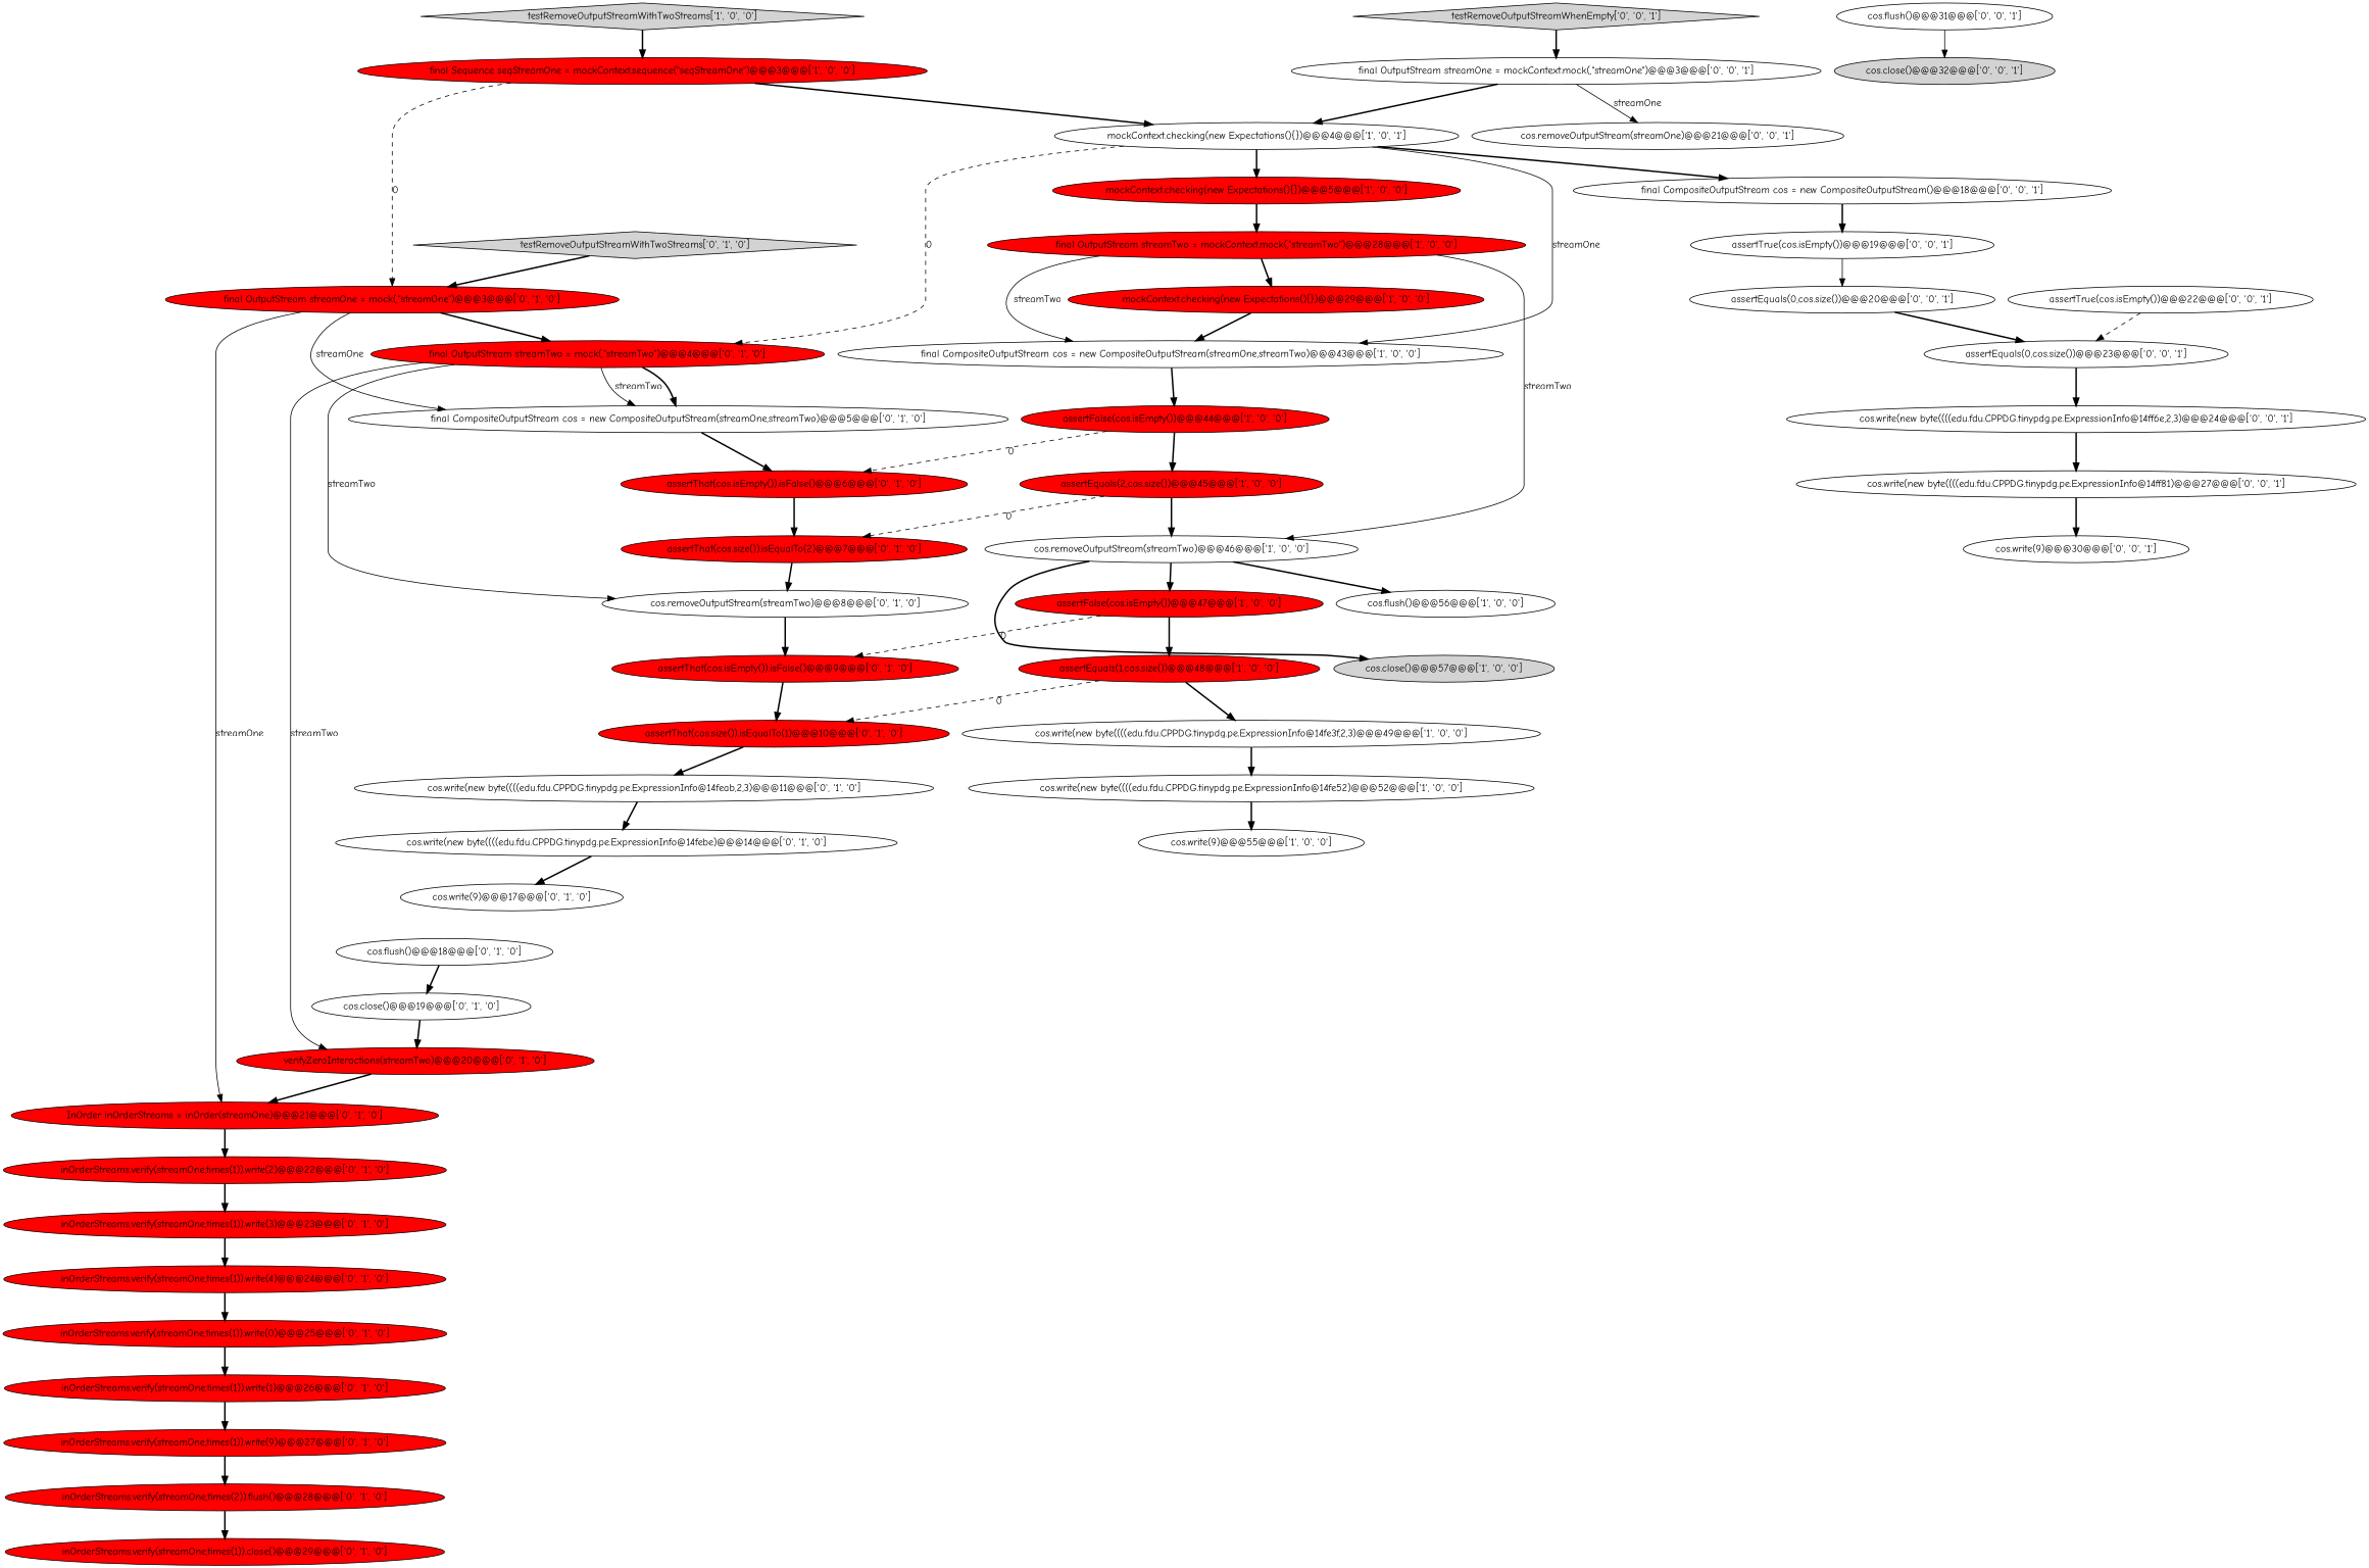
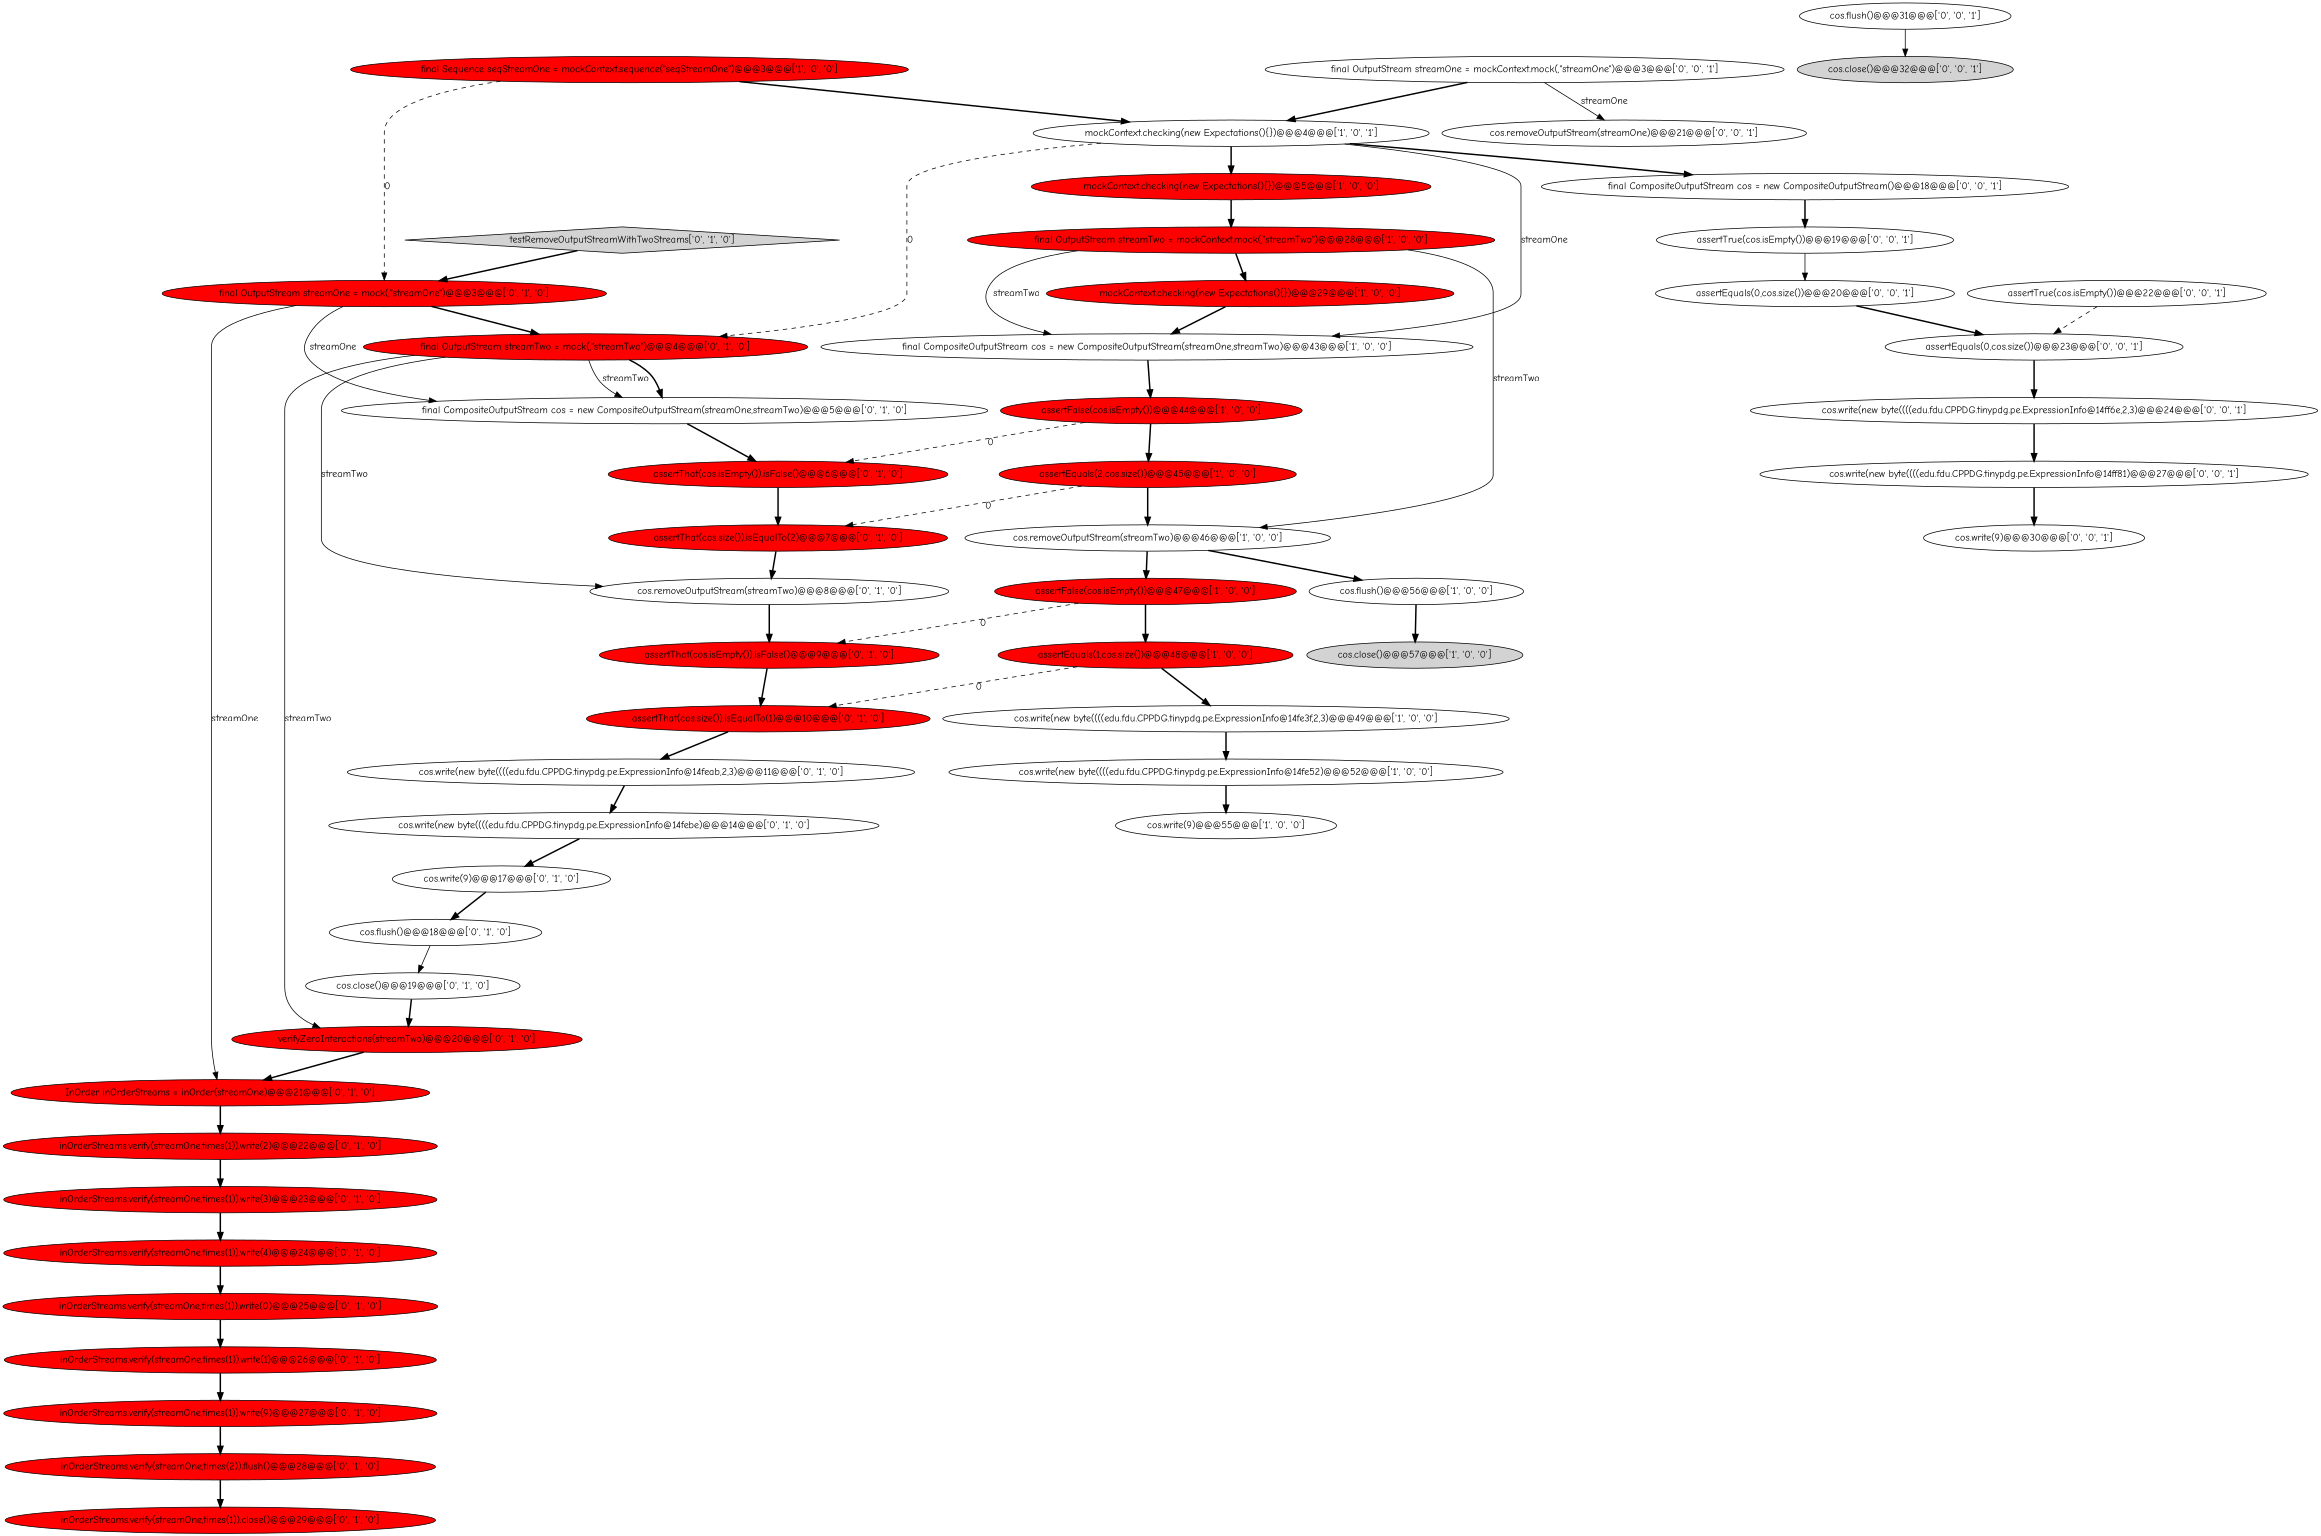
  digraph {
    fontname="Comic Neue"
    node [fillcolor=white fontname="Comic Neue" shape=ellipse style=filled]
    edge [fontname="Comic Neue" style=bold]
    n1 [fillcolor=red label="final Sequence seqStreamOne = mockContext.sequence(\"seqStreamOne\")@@@3@@@['1', '0', '0']"]
    n2 [label="mockContext.checking(new Expectations(){})@@@4@@@['1', '0', '1']"]
    n3 [fillcolor=red label="final OutputStream streamOne = mock(,\"streamOne\")@@@3@@@['0', '1', '0']"]
    n4 [label="final CompositeOutputStream cos = new CompositeOutputStream(streamOne,streamTwo)@@@43@@@['1', '0', '0']"]
    n5 [label="final CompositeOutputStream cos = new CompositeOutputStream()@@@18@@@['0', '0', '1']"]
    n6 [fillcolor=red label="mockContext.checking(new Expectations(){})@@@5@@@['1', '0', '0']"]
    n7 [fillcolor=red label="final OutputStream streamTwo = mock(,\"streamTwo\")@@@4@@@['0', '1', '0']"]
    n8 [fillcolor=red label="InOrder inOrderStreams = inOrder(streamOne)@@@21@@@['0', '1', '0']"]
    n9 [label="final CompositeOutputStream cos = new CompositeOutputStream(streamOne,streamTwo)@@@5@@@['0', '1', '0']"]
    n10 [label="assertEquals(0,cos.size())@@@20@@@['0', '0', '1']"]
    n11 [label="assertEquals(0,cos.size())@@@23@@@['0', '0', '1']"]
    n12 [label="cos.removeOutputStream(streamOne)@@@21@@@['0', '0', '1']"]
    n13 [label="cos.removeOutputStream(streamTwo)@@@46@@@['1', '0', '0']"]
    n14 [fillcolor=red label="assertFalse(cos.isEmpty())@@@47@@@['1', '0', '0']"]
    n15 [label="cos.flush()@@@56@@@['1', '0', '0']"]
    n16 [fillcolor=red label="assertThat(cos.isEmpty()).isFalse()@@@9@@@['0', '1', '0']"]
    n17 [fillcolor=red label="assertEquals(1,cos.size())@@@48@@@['1', '0', '0']"]
    n18 [fillcolor=lightgray label="testRemoveOutputStreamWithTwoStreams['0', '1', '0']" shape=diamond]
    n19 [label="final OutputStream streamOne = mockContext.mock(,\"streamOne\")@@@3@@@['0', '0', '1']"]
    n20 [fillcolor=red label="assertFalse(cos.isEmpty())@@@44@@@['1', '0', '0']"]
    n21 [label="assertTrue(cos.isEmpty())@@@19@@@['0', '0', '1']"]
    n22 [fillcolor=red label="final OutputStream streamTwo = mockContext.mock(,\"streamTwo\")@@@28@@@['1', '0', '0']"]
    n23 [label="cos.removeOutputStream(streamTwo)@@@8@@@['0', '1', '0']"]
    n24 [fillcolor=red label="verifyZeroInteractions(streamTwo)@@@20@@@['0', '1', '0']"]
    n25 [label="assertTrue(cos.isEmpty())@@@22@@@['0', '0', '1']"]
    n26 [label="cos.write(new byte((((edu.fdu.CPPDG.tinypdg.pe.ExpressionInfo@14ff81)@@@27@@@['0', '0', '1']"]
    n27 [label="cos.write(9)@@@30@@@['0', '0', '1']"]
-   n28 [fillcolor=lightgray label="testRemoveOutputStreamWithTwoStreams['1', '0', '0']" shape=diamond]
    n29 [fillcolor=red label="assertThat(cos.size()).isEqualTo(1)@@@10@@@['0', '1', '0']"]
    n30 [label="cos.close()@@@19@@@['0', '1', '0']"]
    n31 [label="cos.flush()@@@18@@@['0', '1', '0']"]
    n32 [label="cos.write(new byte((((edu.fdu.CPPDG.tinypdg.pe.ExpressionInfo@14febe)@@@14@@@['0', '1', '0']"]
    n33 [label="cos.write(9)@@@17@@@['0', '1', '0']"]
    n34 [fillcolor=red label="assertEquals(2,cos.size())@@@45@@@['1', '0', '0']"]
    n35 [fillcolor=red label="assertThat(cos.isEmpty()).isFalse()@@@6@@@['0', '1', '0']"]
    n36 [label="cos.write(new byte((((edu.fdu.CPPDG.tinypdg.pe.ExpressionInfo@14ff6e,2,3)@@@24@@@['0', '0', '1']"]
    n37 [label="cos.write(new byte((((edu.fdu.CPPDG.tinypdg.pe.ExpressionInfo@14feab,2,3)@@@11@@@['0', '1', '0']"]
    n38 [fillcolor=red label="mockContext.checking(new Expectations(){})@@@29@@@['1', '0', '0']"]
    n39 [label="cos.flush()@@@31@@@['0', '0', '1']"]
    n40 [fillcolor=lightgray label="cos.close()@@@32@@@['0', '0', '1']"]
    n41 [fillcolor=red label="assertThat(cos.size()).isEqualTo(2)@@@7@@@['0', '1', '0']"]
    n42 [fillcolor=red label="inOrderStreams.verify(streamOne,times(1)).write(3)@@@23@@@['0', '1', '0']"]
    n43 [fillcolor=red label="inOrderStreams.verify(streamOne,times(1)).write(4)@@@24@@@['0', '1', '0']"]
    n44 [fillcolor=red label="inOrderStreams.verify(streamOne,times(1)).write(0)@@@25@@@['0', '1', '0']"]
    n45 [label="cos.write(new byte((((edu.fdu.CPPDG.tinypdg.pe.ExpressionInfo@14fe52)@@@52@@@['1', '0', '0']"]
    n46 [label="cos.write(9)@@@55@@@['1', '0', '0']"]
    n47 [fillcolor=red label="inOrderStreams.verify(streamOne,times(1)).write(2)@@@22@@@['0', '1', '0']"]
    n48 [fillcolor=red label="inOrderStreams.verify(streamOne,times(1)).close()@@@29@@@['0', '1', '0']"]
    n49 [fillcolor=red label="inOrderStreams.verify(streamOne,times(2)).flush()@@@28@@@['0', '1', '0']"]
    n50 [fillcolor=lightgray label="cos.close()@@@57@@@['1', '0', '0']"]
    n51 [fillcolor=red label="inOrderStreams.verify(streamOne,times(1)).write(1)@@@26@@@['0', '1', '0']"]
    n52 [fillcolor=red label="inOrderStreams.verify(streamOne,times(1)).write(9)@@@27@@@['0', '1', '0']"]
    n53 [label="cos.write(new byte((((edu.fdu.CPPDG.tinypdg.pe.ExpressionInfo@14fe3f,2,3)@@@49@@@['1', '0', '0']"]
-   n54 [fillcolor=lightgray label="testRemoveOutputStreamWhenEmpty['0', '0', '1']" shape=diamond]
    n1 -> n2
    n1 -> n3 [label=0 style=dashed]
    n2 -> n4 [label=streamOne style=solid]
    n2 -> n5
    n2 -> n6
    n2 -> n7 [label=0 style=dashed]
    n3 -> n7
    n3 -> n8 [label=streamOne style=solid]
    n3 -> n9 [label=streamOne style=solid]
    n4 -> n20
    n5 -> n21
    n6 -> n22
    n7 -> n9 [label=streamTwo style=solid]
    n7 -> n9
    n7 -> n23 [label=streamTwo style=solid]
    n7 -> n24 [label=streamTwo style=solid]
    n8 -> n47
    n9 -> n35
    n10 -> n11
    n11 -> n36
    n13 -> n14
    n13 -> n15
    n14 -> n16 [label=0 style=dashed]
    n14 -> n17
-   n13 -> n50
+   n15 -> n50
    n16 -> n29
    n17 -> n29 [label=0 style=dashed]
    n17 -> n53
    n18 -> n3
    n19 -> n2
    n19 -> n12 [label=streamOne style=solid]
    n20 -> n34
    n20 -> n35 [label=0 style=dashed]
    n21 -> n10 [style=solid]
    n22 -> n4 [label=streamTwo style=solid]
    n22 -> n13 [label=streamTwo style=solid]
    n22 -> n38
    n23 -> n16
    n24 -> n8
    n25 -> n11 [style=dashed]
    n26 -> n27
-   n28 -> n1
    n29 -> n37
    n30 -> n24
-   n31 -> n30
+   n31 -> n30 [style=solid]
    n32 -> n33
+   n33 -> n31
    n34 -> n13
    n34 -> n41 [label=0 style=dashed]
    n35 -> n41
    n36 -> n26
    n37 -> n32
    n38 -> n4
    n39 -> n40 [style=solid]
    n41 -> n23
    n42 -> n43
    n43 -> n44
    n44 -> n51
    n45 -> n46
    n47 -> n42
    n49 -> n48
    n51 -> n52
    n52 -> n49
    n53 -> n45
-   n54 -> n19
  }
